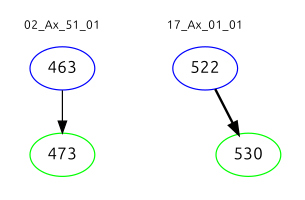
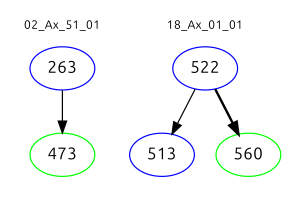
  digraph {
    fontname=Ubuntu
    node [color=blue fontname=Ubuntu]
    edge [color=black fontname=Ubuntu style=solid]
-   n1 [label=463]
+   n1 [label=263]
    n2 [color=green label=473]
    n3 [label=522]
-   n5 [color=green label=530]
+   n4 [label=513]
+   n5 [color=green label=560]
    subgraph cluster_1 {
      color=white
      fontsize=10
      label="02_Ax_51_01"
      n1
      n2
    }
    subgraph cluster_2 {
      color=white
      fontsize=10
-     label="17_Ax_01_01"
+     label="18_Ax_01_01"
      n3
+     n4
      n5
    }
    n1 -> n2
+   n3 -> n4
    n3 -> n5 [style=bold]
  }
